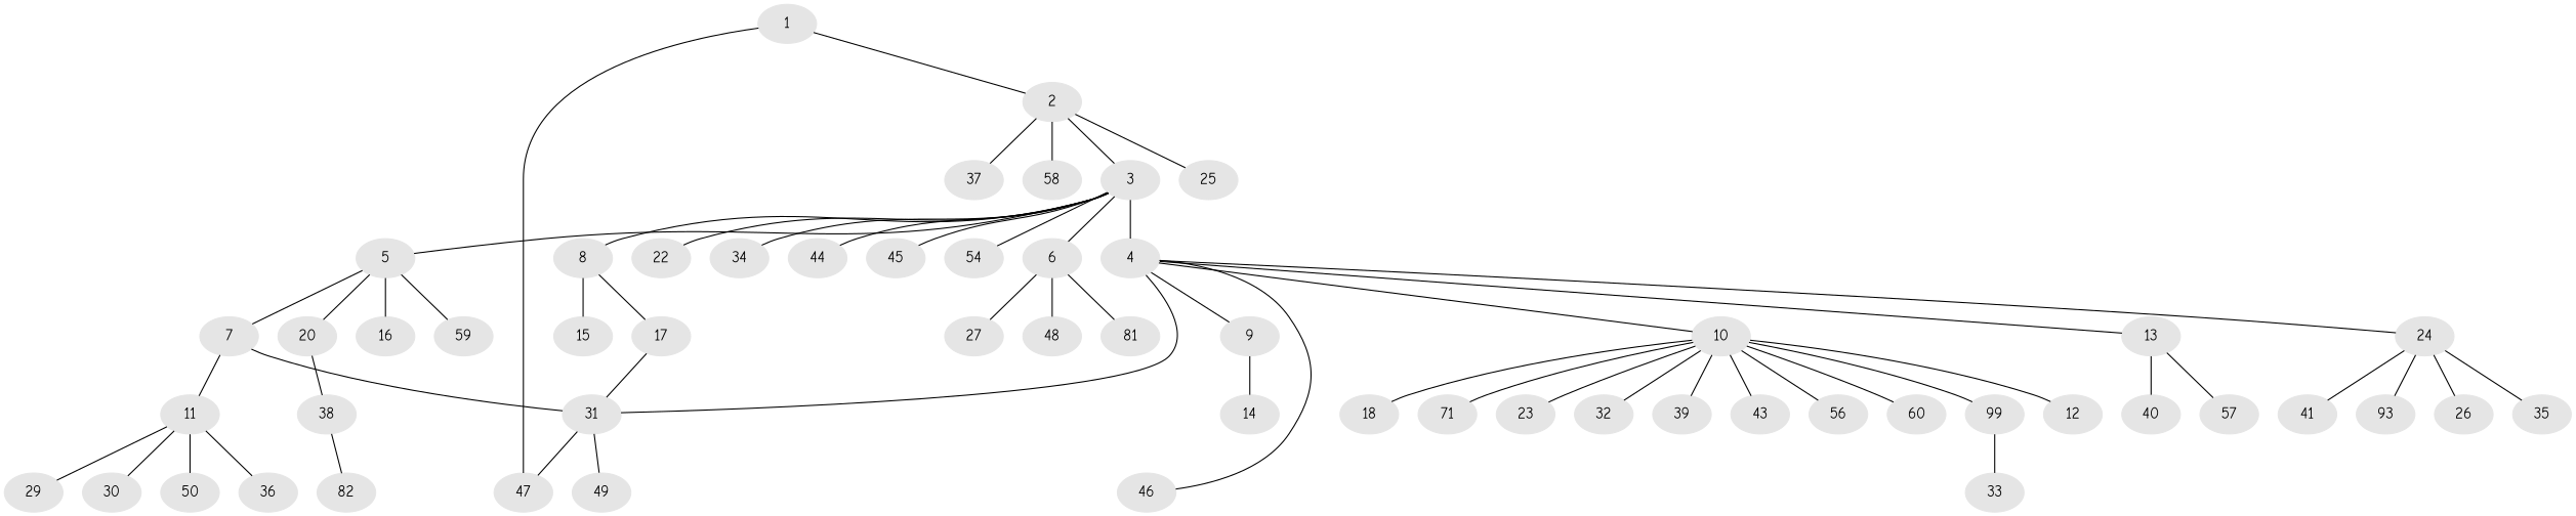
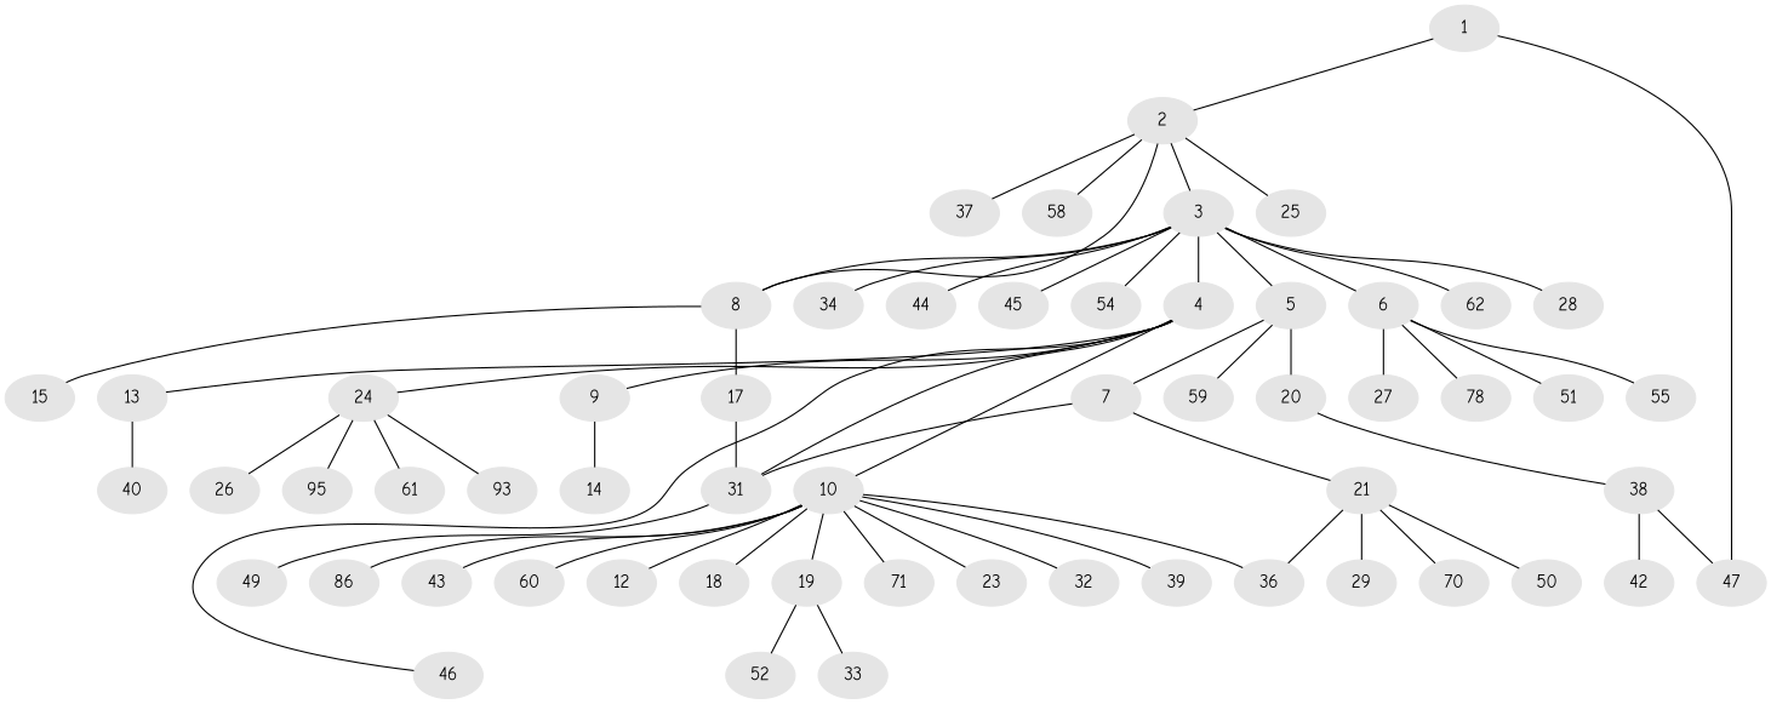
  graph {
    fontname="Comic Neue"
    node [color=gray90 fontname="Comic Neue" style=filled]
    edge [fontname="Comic Neue" weight=1.0]
    1
    2
    47
    3
    8
    25
    37
    58
    4
    5
    6
-   22
+   22 [label=62]
+   28
    34
    44
    45
    54
    15
    17
    9
    10
    13
    24
    31
    46
    7
-   16
    20
    59
    27
-   48
-   51 [label=81]
+   48 [label=78]
+   51
+   55
    14
    12
    18
-   19 [label=99]
+   19
    n38 [label=71]
    23
    32
    36
    39
    43
-   56
+   56 [label=86]
    60
    40
-   57
    26
-   35
-   41
+   35 [label=95]
+   41 [label=61]
    n51 [label=93]
    49
-   11
+   11 [label=21]
    38
    29
-   30
+   30 [label=70]
    50
    33
-   42 [label=82]
+   52
+   42
    1 -- 2
    1 -- 47
    2 -- 3
+   2 -- 8
    2 -- 25
    2 -- 37
    2 -- 58
    3 -- 8
    3 -- 4 [weight=29.999999999999996]
    3 -- 5
    3 -- 6
    3 -- 22
+   3 -- 28
    3 -- 34
    3 -- 44
    3 -- 45
    3 -- 54
    8 -- 15
    8 -- 17
    4 -- 9 [weight=0.9999999999999999]
    4 -- 10 [weight=0.9999999999999999]
    4 -- 13 [weight=0.9999999999999999]
    4 -- 24 [weight=0.9999999999999999]
    4 -- 31 [weight=0.9999999999999999]
    4 -- 46 [weight=0.9999999999999999]
    5 -- 7
-   5 -- 16
    5 -- 20
    5 -- 59
    6 -- 27
    6 -- 48
    6 -- 51
+   6 -- 55
    17 -- 31
    9 -- 14
    10 -- 12
    10 -- 18
    10 -- 19
    10 -- n38
    10 -- 23
    10 -- 32
+   10 -- 36
    10 -- 39
    10 -- 43
    10 -- 56
    10 -- 60
    13 -- 40 [weight=2.0]
-   13 -- 57
    24 -- 26
    24 -- 35
    24 -- 41
    24 -- n51
-   31 -- 47
+   38 -- 47
    31 -- 49
    7 -- 31
    7 -- 11
    20 -- 38
    19 -- 33
+   19 -- 52
    11 -- 36
    11 -- 29
    11 -- 30
    11 -- 50
    38 -- 42
  }
